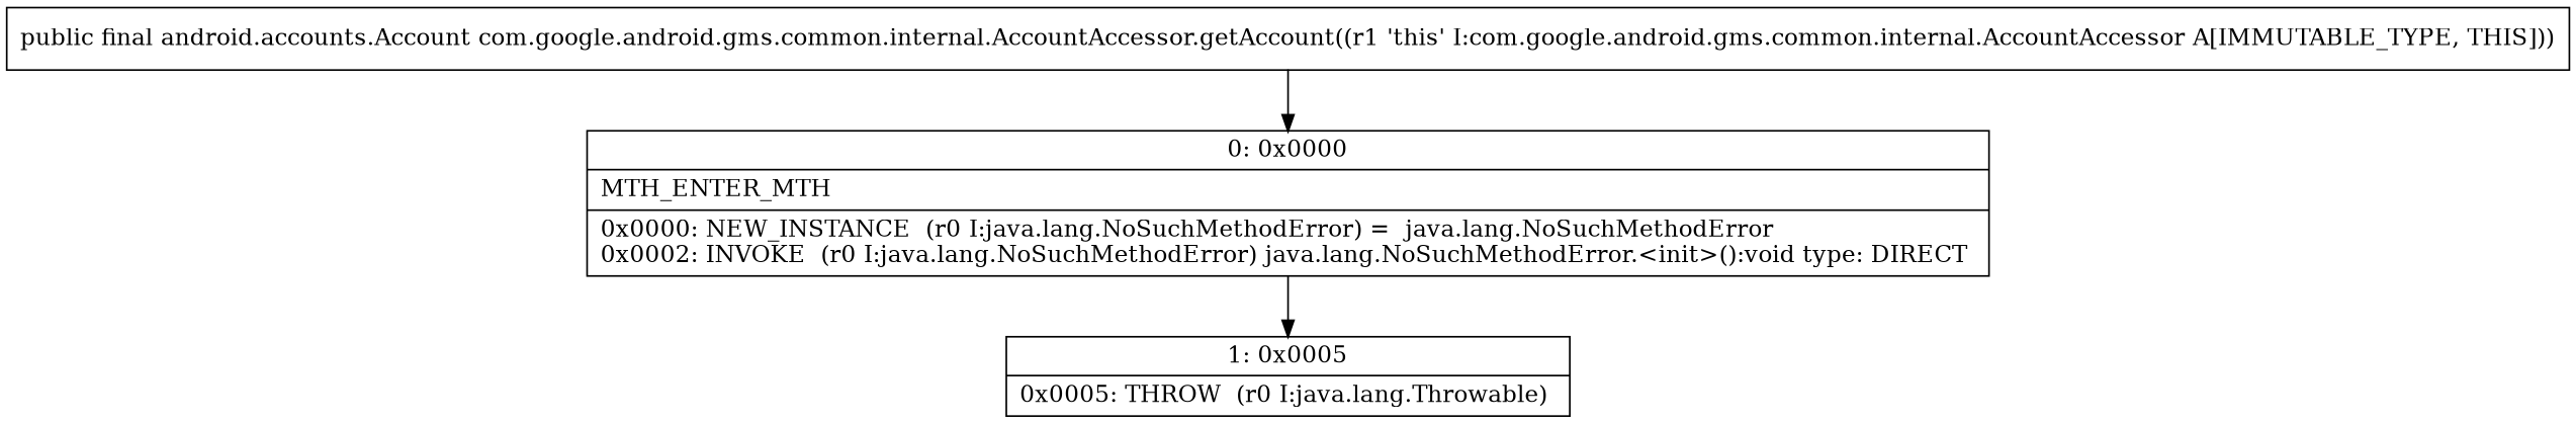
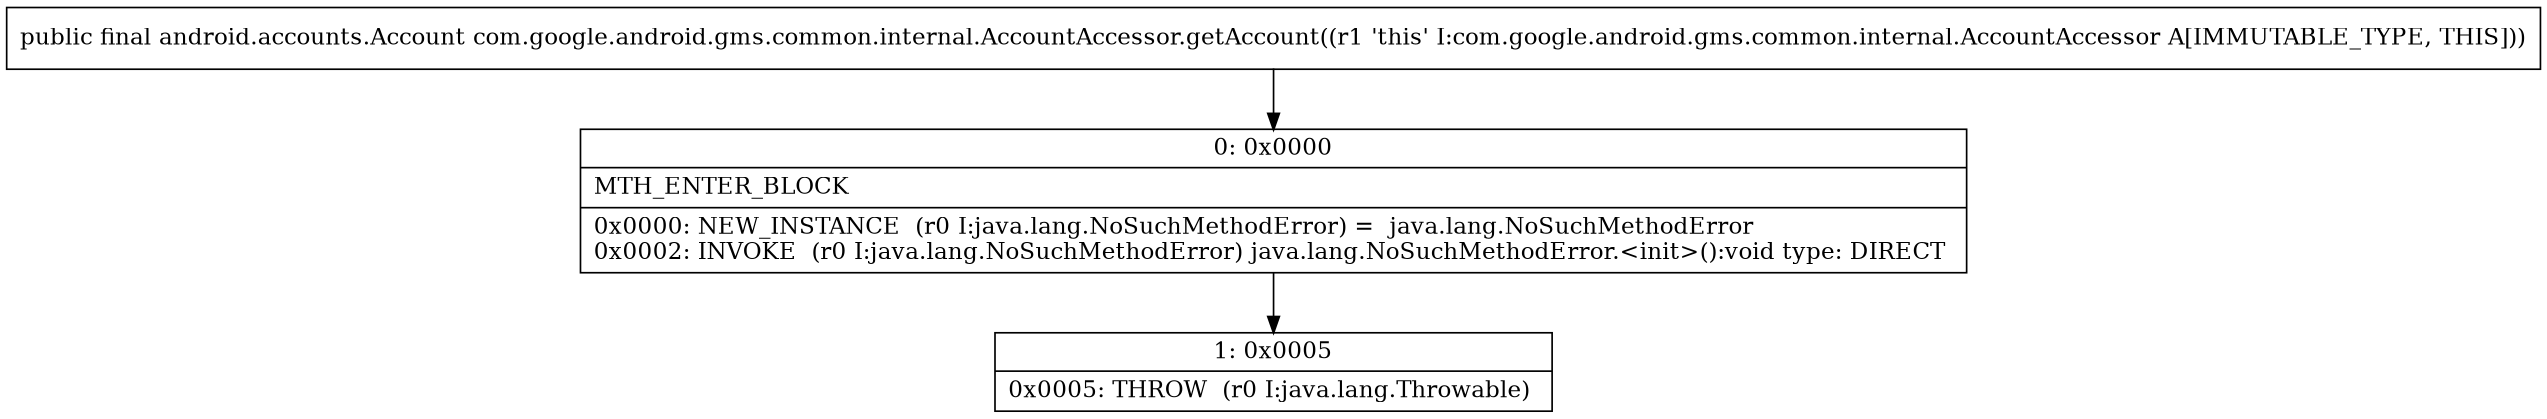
  digraph {
    node [shape=record]
-   n1 [label="{0\:\ 0x0000|MTH_ENTER_MTH\l|0x0000: NEW_INSTANCE  (r0 I:java.lang.NoSuchMethodError) =  java.lang.NoSuchMethodError \l0x0002: INVOKE  (r0 I:java.lang.NoSuchMethodError) java.lang.NoSuchMethodError.\<init\>():void type: DIRECT \l}"]
+   n1 [label="{0\:\ 0x0000|MTH_ENTER_BLOCK\l|0x0000: NEW_INSTANCE  (r0 I:java.lang.NoSuchMethodError) =  java.lang.NoSuchMethodError \l0x0002: INVOKE  (r0 I:java.lang.NoSuchMethodError) java.lang.NoSuchMethodError.\<init\>():void type: DIRECT \l}"]
    n2 [label="{1\:\ 0x0005|0x0005: THROW  (r0 I:java.lang.Throwable) \l}"]
    n3 [label="{public final android.accounts.Account com.google.android.gms.common.internal.AccountAccessor.getAccount((r1 'this' I:com.google.android.gms.common.internal.AccountAccessor A[IMMUTABLE_TYPE, THIS])) }"]
    n1 -> n2
    n3 -> n1
  }
